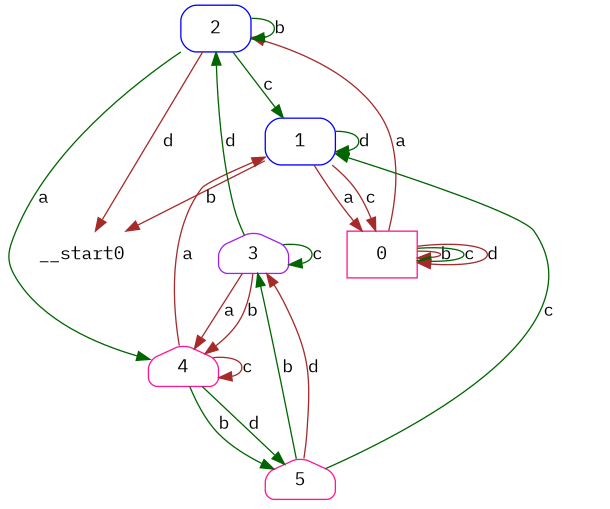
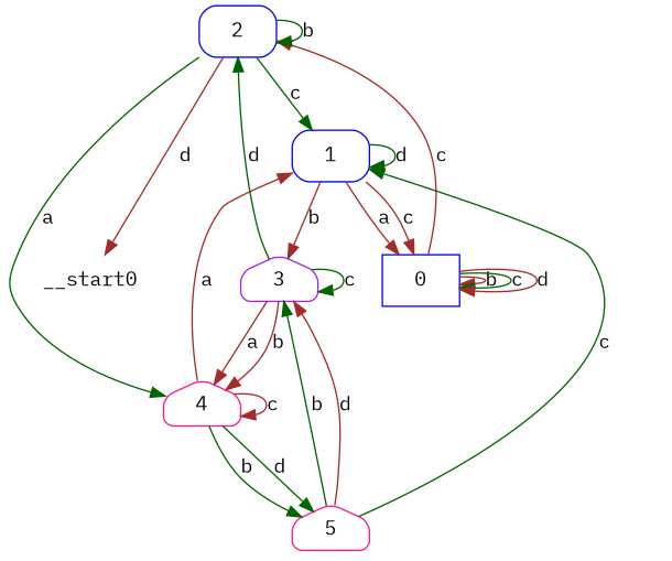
  digraph {
    fontname="IBM Plex Mono"
    rankdir=TB
    node [color=blue fontname="IBM Plex Mono" shape=box fillcolor=white style="rounded,filled"]
    edge [color=brown fontname="IBM Plex Mono"]
    __start0 [shape=none fillcolor="" style=""]
-   n2 [color=deeppink label=0 style=filled]
+   n2 [label=0 style=filled]
    n3 [label=2]
    n4 [label=1]
    n5 [color=deeppink label=4 shape=house]
    n6 [color=purple label=3 shape=house]
    n7 [color=deeppink label=5 shape=house]
    n2 -> n2 [label=b]
    n2 -> n2 [color=darkgreen label=c]
    n2 -> n2 [label=d]
-   n2 -> n3 [label=a]
+   n2 -> n3 [label=c]
    n3 -> __start0 [label=d]
    n3 -> n3 [color=darkgreen label=b]
    n3 -> n4 [color=darkgreen label=c]
    n3 -> n5 [color=darkgreen label=a]
    n4 -> n2 [label=a]
    n4 -> n2 [label=c]
    n4 -> n4 [color=darkgreen label=d]
-   n4 -> __start0 [label=b]
+   n4 -> n6 [label=b]
    n5 -> n4 [label=a]
    n5 -> n5 [label=c]
    n5 -> n7 [color=darkgreen label=b]
    n5 -> n7 [color=darkgreen label=d]
    n6 -> n3 [color=darkgreen label=d]
    n6 -> n5 [label=a]
    n6 -> n5 [label=b]
    n6 -> n6 [color=darkgreen label=c]
    n7 -> n4 [color=darkgreen label=c]
    n7 -> n6 [color=darkgreen label=b]
    n7 -> n6 [label=d]
  }
